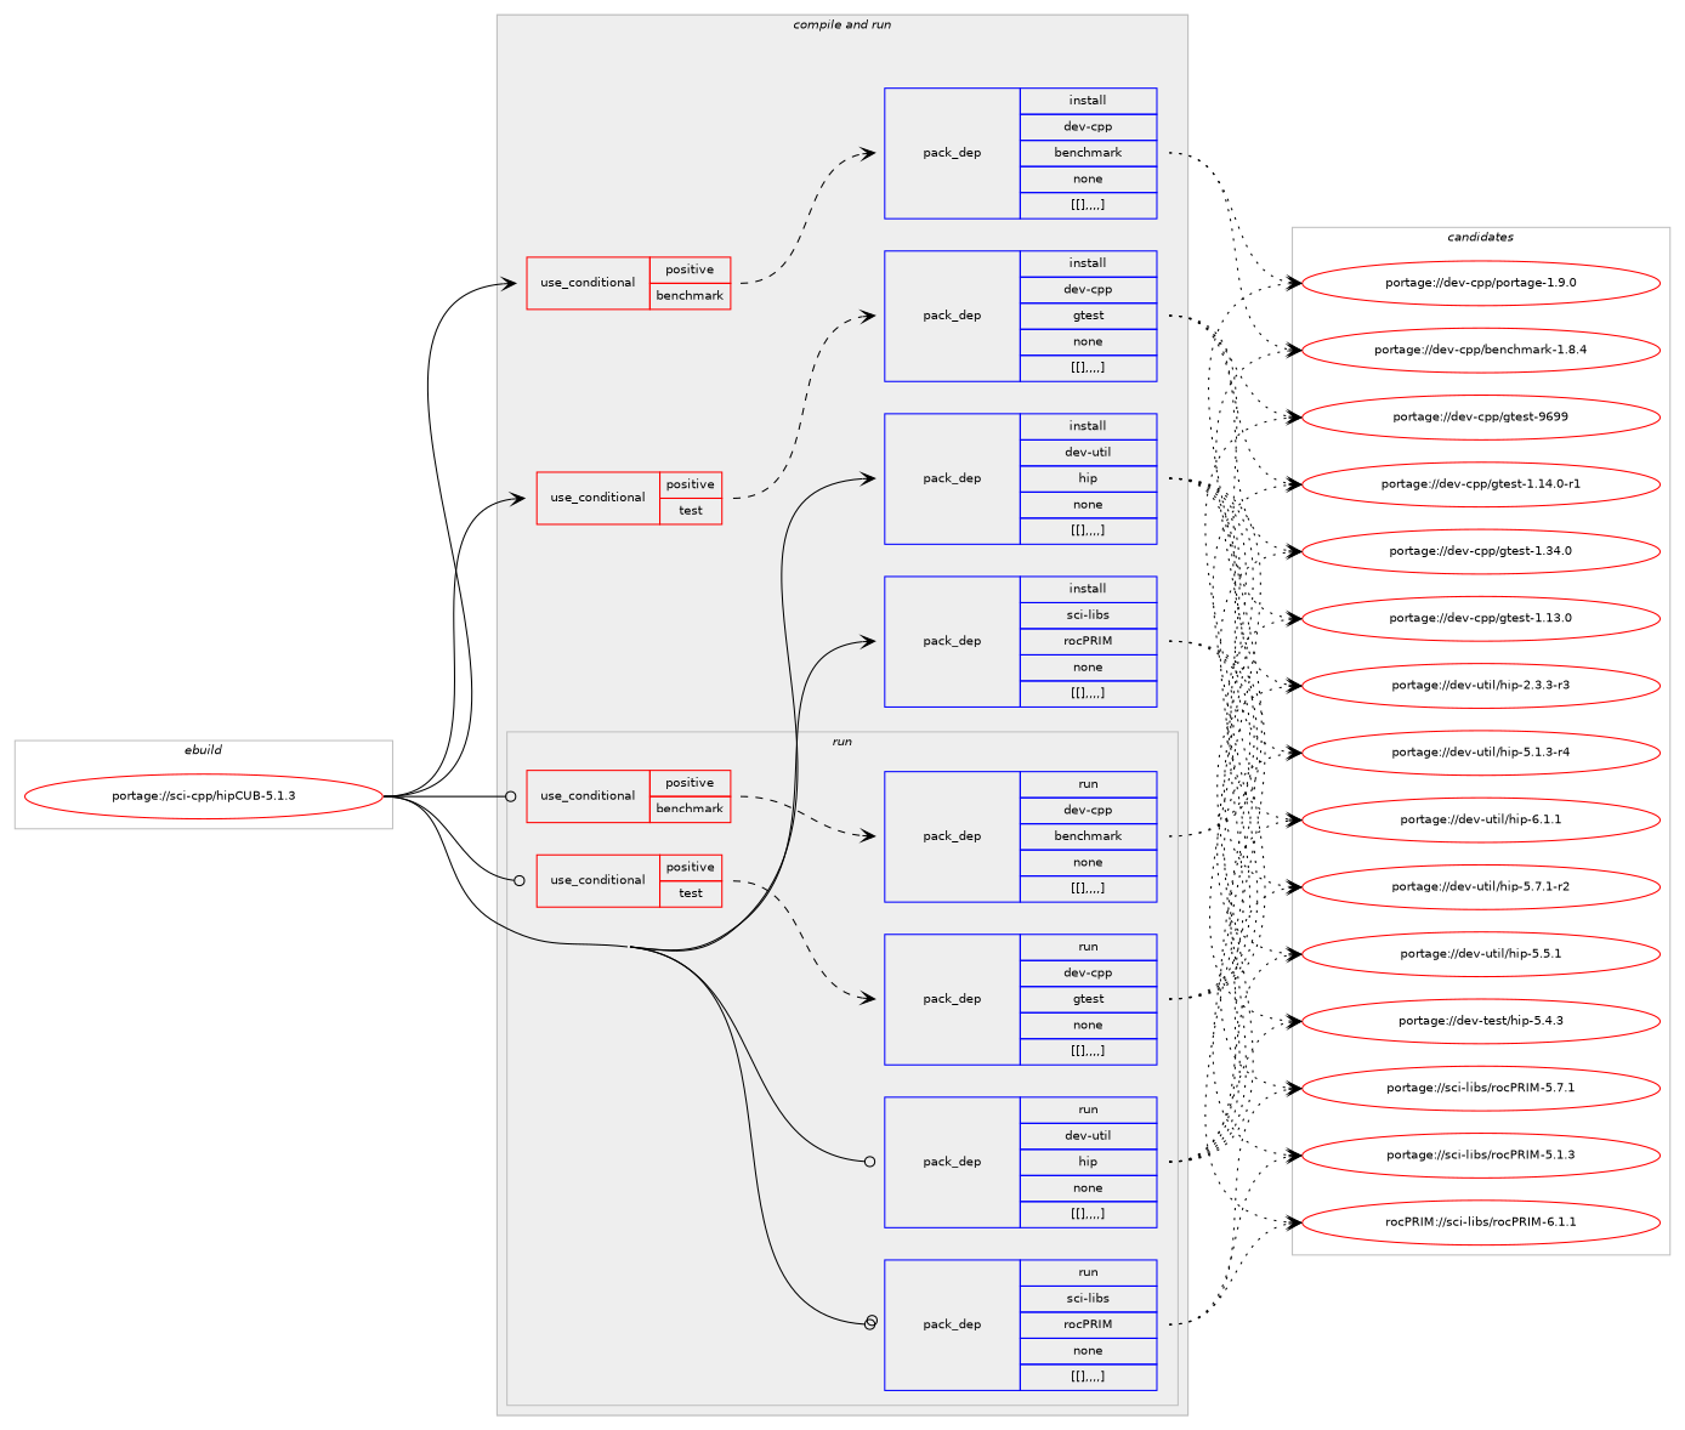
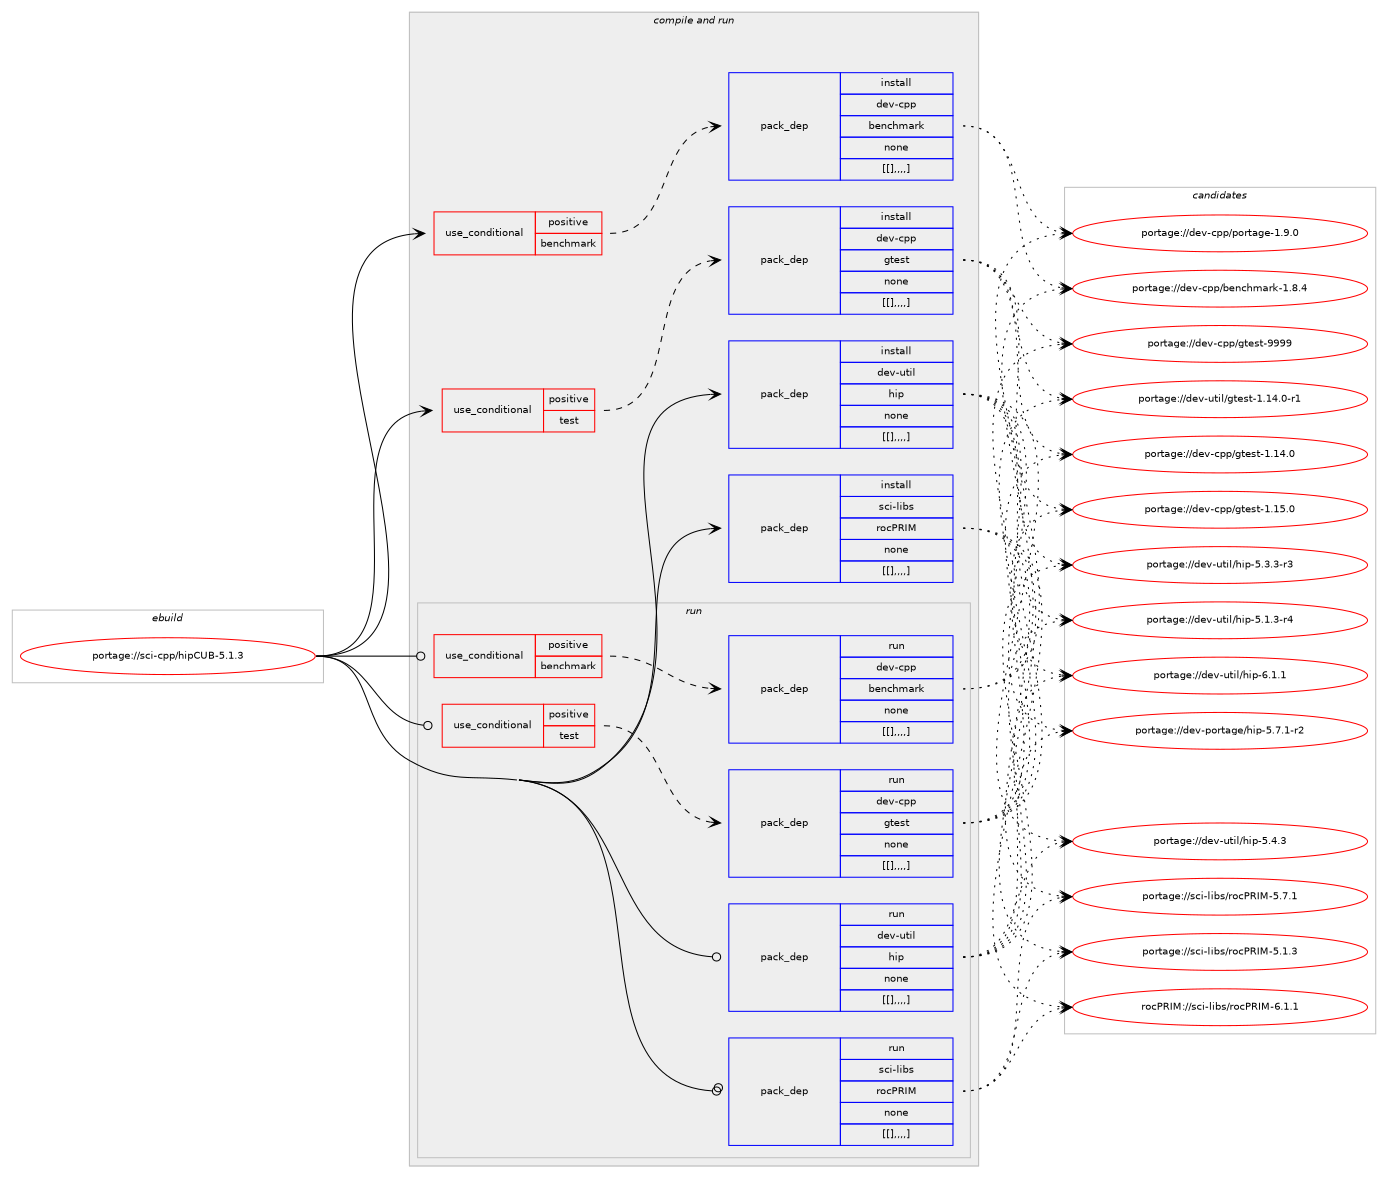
  digraph {
    compound=true
    concentrate=true
    fontname=Helvetica
    fontsize=10
    newrank=true
    rankdir=LR
    ranksep=1.5
    node [color=red fontname=Helvetica fontsize=10]
    edge [arrowhead=vee headport=w style=dotted tailport=e weight=100]
    n1 [label="portage://sci-cpp/hipCUB-5.1.3" width=4]
    n2 [color=blue label=<<TABLE BORDER="0" CELLBORDER="1" CELLSPACING="0" CELLPADDING="4" WIDTH="220"><TR><TD ROWSPAN="6" CELLPADDING="30">pack_dep</TD></TR><TR><TD WIDTH="110">install</TD></TR><TR><TD>dev-cpp</TD></TR><TR><TD>benchmark</TD></TR><TR><TD>none</TD></TR><TR><TD>[[],,,,]</TD></TR></TABLE>> shape=none]
    n3 [label=<<TABLE BORDER="0" CELLBORDER="1" CELLSPACING="0" CELLPADDING="4"><TR><TD ROWSPAN="3" CELLPADDING="10">use_conditional</TD></TR><TR><TD>positive</TD></TR><TR><TD>benchmark</TD></TR></TABLE>> shape=none]
    n4 [color=blue label=<<TABLE BORDER="0" CELLBORDER="1" CELLSPACING="0" CELLPADDING="4" WIDTH="220"><TR><TD ROWSPAN="6" CELLPADDING="30">pack_dep</TD></TR><TR><TD WIDTH="110">install</TD></TR><TR><TD>dev-cpp</TD></TR><TR><TD>gtest</TD></TR><TR><TD>none</TD></TR><TR><TD>[[],,,,]</TD></TR></TABLE>> shape=none]
    n5 [label=<<TABLE BORDER="0" CELLBORDER="1" CELLSPACING="0" CELLPADDING="4"><TR><TD ROWSPAN="3" CELLPADDING="10">use_conditional</TD></TR><TR><TD>positive</TD></TR><TR><TD>test</TD></TR></TABLE>> shape=none]
    n6 [color=blue label=<<TABLE BORDER="0" CELLBORDER="1" CELLSPACING="0" CELLPADDING="4" WIDTH="220"><TR><TD ROWSPAN="6" CELLPADDING="30">pack_dep</TD></TR><TR><TD WIDTH="110">install</TD></TR><TR><TD>dev-util</TD></TR><TR><TD>hip</TD></TR><TR><TD>none</TD></TR><TR><TD>[[],,,,]</TD></TR></TABLE>> shape=none]
    n7 [color=blue label=<<TABLE BORDER="0" CELLBORDER="1" CELLSPACING="0" CELLPADDING="4" WIDTH="220"><TR><TD ROWSPAN="6" CELLPADDING="30">pack_dep</TD></TR><TR><TD WIDTH="110">install</TD></TR><TR><TD>sci-libs</TD></TR><TR><TD>rocPRIM</TD></TR><TR><TD>none</TD></TR><TR><TD>[[],,,,]</TD></TR></TABLE>> shape=none]
    n8 [color=blue label=<<TABLE BORDER="0" CELLBORDER="1" CELLSPACING="0" CELLPADDING="4" WIDTH="220"><TR><TD ROWSPAN="6" CELLPADDING="30">pack_dep</TD></TR><TR><TD WIDTH="110">run</TD></TR><TR><TD>dev-cpp</TD></TR><TR><TD>benchmark</TD></TR><TR><TD>none</TD></TR><TR><TD>[[],,,,]</TD></TR></TABLE>> shape=none]
    n9 [label=<<TABLE BORDER="0" CELLBORDER="1" CELLSPACING="0" CELLPADDING="4"><TR><TD ROWSPAN="3" CELLPADDING="10">use_conditional</TD></TR><TR><TD>positive</TD></TR><TR><TD>benchmark</TD></TR></TABLE>> shape=none]
    n10 [color=blue label=<<TABLE BORDER="0" CELLBORDER="1" CELLSPACING="0" CELLPADDING="4" WIDTH="220"><TR><TD ROWSPAN="6" CELLPADDING="30">pack_dep</TD></TR><TR><TD WIDTH="110">run</TD></TR><TR><TD>dev-cpp</TD></TR><TR><TD>gtest</TD></TR><TR><TD>none</TD></TR><TR><TD>[[],,,,]</TD></TR></TABLE>> shape=none]
    n11 [label=<<TABLE BORDER="0" CELLBORDER="1" CELLSPACING="0" CELLPADDING="4"><TR><TD ROWSPAN="3" CELLPADDING="10">use_conditional</TD></TR><TR><TD>positive</TD></TR><TR><TD>test</TD></TR></TABLE>> shape=none]
    n12 [color=blue label=<<TABLE BORDER="0" CELLBORDER="1" CELLSPACING="0" CELLPADDING="4" WIDTH="220"><TR><TD ROWSPAN="6" CELLPADDING="30">pack_dep</TD></TR><TR><TD WIDTH="110">run</TD></TR><TR><TD>dev-util</TD></TR><TR><TD>hip</TD></TR><TR><TD>none</TD></TR><TR><TD>[[],,,,]</TD></TR></TABLE>> shape=none]
    n13 [color=blue label=<<TABLE BORDER="0" CELLBORDER="1" CELLSPACING="0" CELLPADDING="4" WIDTH="220"><TR><TD ROWSPAN="6" CELLPADDING="30">pack_dep</TD></TR><TR><TD WIDTH="110">run</TD></TR><TR><TD>sci-libs</TD></TR><TR><TD>rocPRIM</TD></TR><TR><TD>none</TD></TR><TR><TD>[[],,,,]</TD></TR></TABLE>> shape=none]
    n14 [label="portage://dev-cpp/portage-1.9.0" width=4]
    n15 [label="portage://dev-cpp/benchmark-1.8.4" width=4]
-   n16 [label="portage://dev-cpp/gtest-9699" width=4]
-   n17 [label="portage://dev-cpp/gtest-1.14.0-r1" width=4]
-   n18 [label="portage://dev-cpp/gtest-1.34.0" width=4]
-   n19 [label="portage://dev-cpp/gtest-1.13.0" width=4]
+   n16 [label="portage://dev-cpp/gtest-9999" width=4]
+   n17 [label="portage://dev-util/gtest-1.14.0-r1" width=4]
+   n18 [label="portage://dev-cpp/gtest-1.14.0" width=4]
+   n19 [label="portage://dev-cpp/gtest-1.15.0" width=4]
    n20 [label="portage://dev-util/hip-6.1.1" width=4]
-   n21 [label="portage://dev-util/hip-5.7.1-r2" width=4]
-   n22 [label="portage://dev-util/hip-5.5.1" width=4]
-   n23 [label="portage://dev-test/hip-5.4.3" width=4]
-   n24 [label="portage://dev-util/hip-2.3.3-r3" width=4]
+   n21 [label="portage://dev-portage/hip-5.7.1-r2" width=4]
+   n23 [label="portage://dev-util/hip-5.4.3" width=4]
+   n24 [label="portage://dev-util/hip-5.3.3-r3" width=4]
    n25 [label="portage://dev-util/hip-5.1.3-r4" width=4]
    n26 [label="rocPRIM://sci-libs/rocPRIM-6.1.1" width=4]
    n27 [label="portage://sci-libs/rocPRIM-5.7.1" width=4]
    n28 [label="portage://sci-libs/rocPRIM-5.1.3" width=4]
    subgraph cluster_1 {
      color=gray
      label=<<i>ebuild</i>>
      n1
    }
    subgraph cluster_2 {
      color=gray
      label=<<i>dependencies</i>>
      subgraph cluster_3 {
        color=gray
        fillcolor="#eeeeee"
        label=<<i>compile</i>>
        style=filled
        subgraph sub_4 {
          color=gray
          fillcolor="#eeeeee"
          label=<<i>compile</i>>
          style=filled
          n3
          subgraph sub_5 {
            color=gray
            fillcolor="#eeeeee"
            label=<<i>compile</i>>
            style=filled
            n2
          }
        }
        subgraph sub_6 {
          color=gray
          fillcolor="#eeeeee"
          label=<<i>compile</i>>
          style=filled
          n5
          subgraph sub_7 {
            color=gray
            fillcolor="#eeeeee"
            label=<<i>compile</i>>
            style=filled
            n4
          }
        }
        subgraph sub_8 {
          color=gray
          fillcolor="#eeeeee"
          label=<<i>compile</i>>
          style=filled
          n6
        }
        subgraph sub_9 {
          color=gray
          fillcolor="#eeeeee"
          label=<<i>compile</i>>
          style=filled
          n7
        }
      }
      subgraph cluster_10 {
        color=gray
        fillcolor="#eeeeee"
        label=<<i>compile and run</i>>
        style=filled
      }
      subgraph cluster_11 {
        color=gray
        fillcolor="#eeeeee"
        label=<<i>run</i>>
        style=filled
        subgraph sub_12 {
          color=gray
          fillcolor="#eeeeee"
          label=<<i>run</i>>
          style=filled
          n9
          subgraph sub_13 {
            color=gray
            fillcolor="#eeeeee"
            label=<<i>run</i>>
            style=filled
            n8
          }
        }
        subgraph sub_14 {
          color=gray
          fillcolor="#eeeeee"
          label=<<i>run</i>>
          style=filled
          n11
          subgraph sub_15 {
            color=gray
            fillcolor="#eeeeee"
            label=<<i>run</i>>
            style=filled
            n10
          }
        }
        subgraph sub_16 {
          color=gray
          fillcolor="#eeeeee"
          label=<<i>run</i>>
          style=filled
          n12
        }
        subgraph sub_17 {
          color=gray
          fillcolor="#eeeeee"
          label=<<i>run</i>>
          style=filled
          n13
        }
      }
    }
    subgraph cluster_18 {
      color=gray
      label=<<i>candidates</i>>
      rank=same
      subgraph sub_19 {
        color=black
        label=<<i>candidates</i>>
        nodesep=1
        rank=same
        n14
        n15
      }
      subgraph sub_20 {
        color=black
        label=<<i>candidates</i>>
        nodesep=1
        rank=same
        n16
        n17
        n18
        n19
      }
      subgraph sub_21 {
        color=black
        label=<<i>candidates</i>>
        nodesep=1
        rank=same
        n20
        n21
-       n22
        n23
        n24
        n25
      }
      subgraph sub_22 {
        color=black
        label=<<i>candidates</i>>
        nodesep=1
        rank=same
        n26
        n27
        n28
      }
      subgraph sub_23 {
        color=black
        label=<<i>candidates</i>>
        nodesep=1
        rank=same
        n14
        n15
      }
      subgraph sub_24 {
        color=black
        label=<<i>candidates</i>>
        nodesep=1
        rank=same
        n16
        n17
        n18
        n19
      }
      subgraph sub_25 {
        color=black
        label=<<i>candidates</i>>
        nodesep=1
        rank=same
        n20
        n21
-       n22
        n23
        n24
        n25
      }
      subgraph sub_26 {
        color=black
        label=<<i>candidates</i>>
        nodesep=1
        rank=same
        n26
        n27
        n28
      }
    }
    n1 -> n3 [style=solid weight=20]
    n1 -> n5 [style=solid weight=20]
    n1 -> n6 [style=solid weight=20]
    n1 -> n7 [style=solid weight=20]
    n1 -> n9 [arrowhead=odot style=solid weight=20]
    n1 -> n11 [arrowhead=odot style=solid weight=20]
    n1 -> n12 [arrowhead=odot style=solid weight=20]
    n1 -> n13 [arrowhead=odot style=solid weight=20]
    n2 -> n14
    n2 -> n15
    n3 -> n2 [style=dashed weight=20]
    n4 -> n16
    n4 -> n17
    n4 -> n18
    n4 -> n19
    n5 -> n4 [style=dashed weight=20]
    n6 -> n20
    n6 -> n21
-   n6 -> n22
    n6 -> n23
    n6 -> n24
    n6 -> n25
    n7 -> n26
    n7 -> n27
    n7 -> n28
    n8 -> n14
    n8 -> n15
    n9 -> n8 [style=dashed weight=20]
    n10 -> n16
    n10 -> n17
    n10 -> n18
    n10 -> n19
    n11 -> n10 [style=dashed weight=20]
    n12 -> n20
    n12 -> n21
-   n12 -> n22
    n12 -> n23
    n12 -> n24
    n12 -> n25
    n13 -> n26
    n13 -> n27
    n13 -> n28
  }
